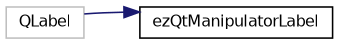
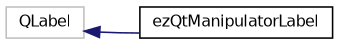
  digraph {
    rankdir=LR
    node [fillcolor=white fontname=Helvetica fontsize=10 shape=record style=filled]
    n1 [color=grey75 height=0.2 label=QLabel width=0.4]
    n2 [color=black height=0.2 label=ezQtManipulatorLabel width=0.4]
-   n2 -> n1 [color=midnightblue dir=back fontname=Helvetica fontsize=10 labelfontname=Helvetica labelfontsize=10 style=solid]
+   n1 -> n2 [color=midnightblue dir=back fontname=Helvetica fontsize=10 labelfontname=Helvetica labelfontsize=10 style=solid]
  }
